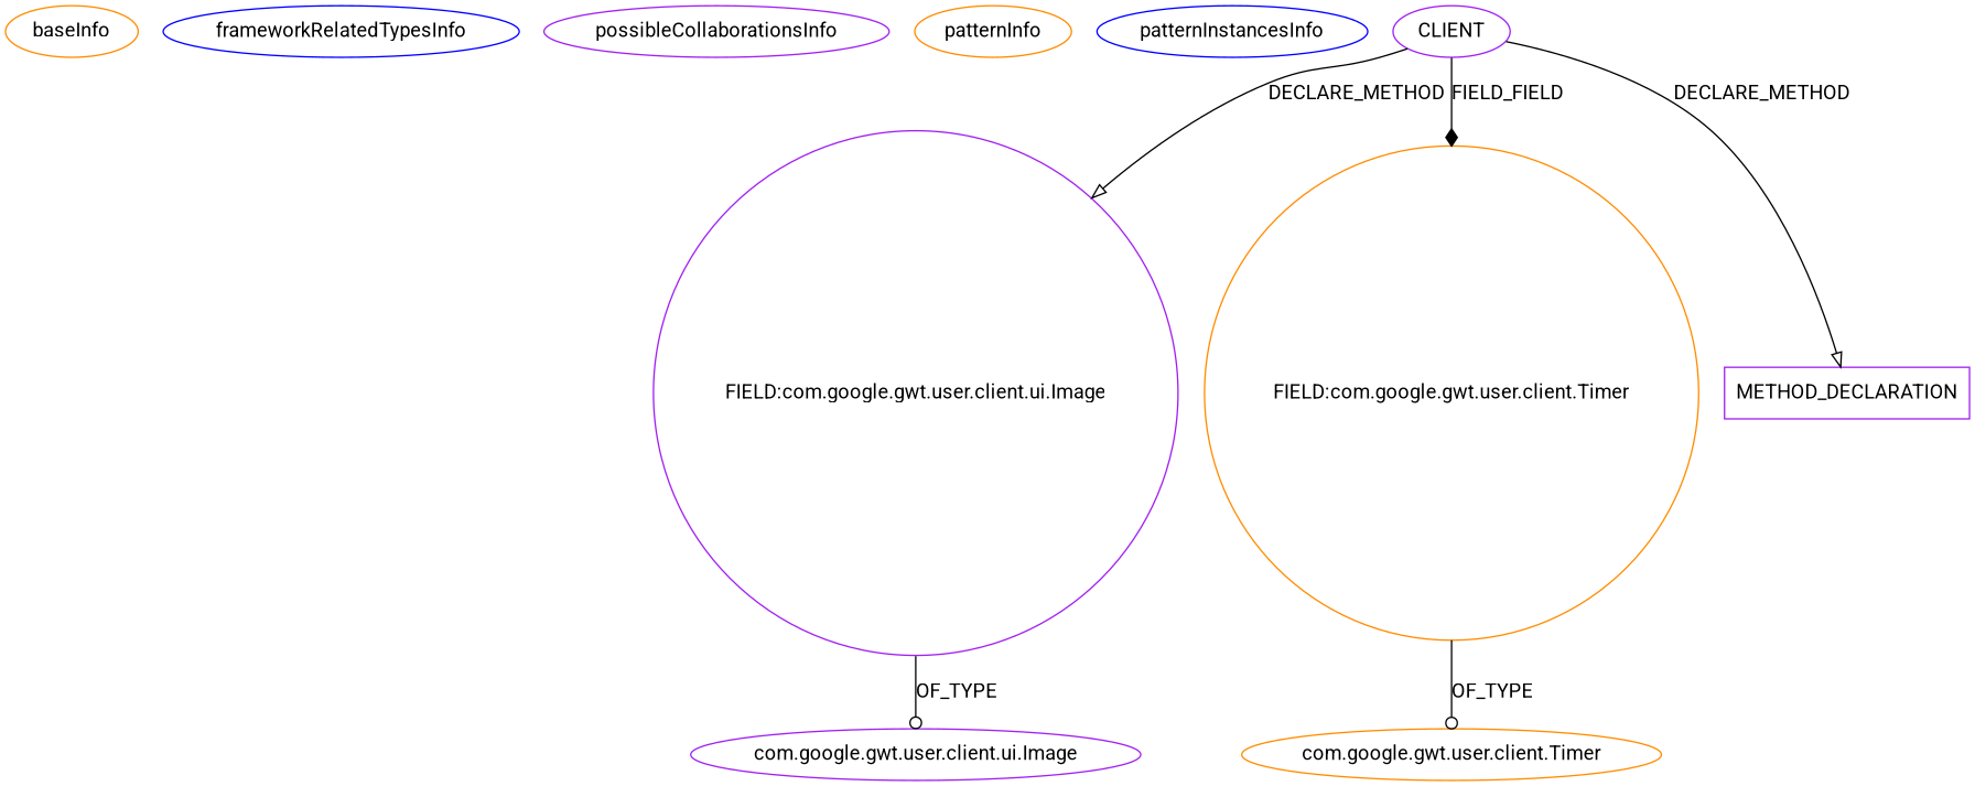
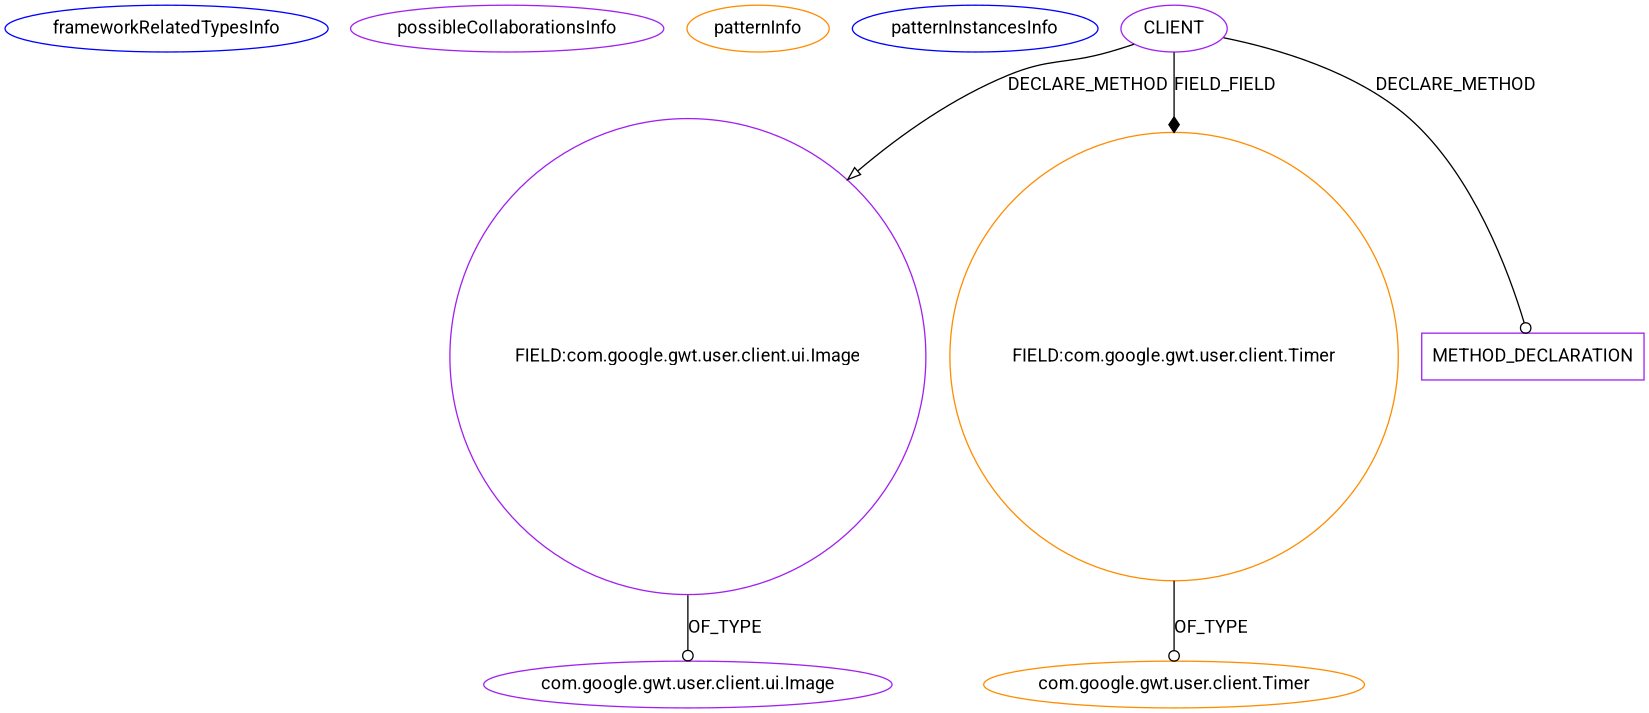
  digraph {
    fontname=Roboto
    node [color=purple fontname=Roboto isFrameworkType=false]
    edge [arrowhead=odot fontname=Roboto]
-   baseInfo [category=pattern color=darkorange graphId=280 isAnonymous=false possibleRelation=false isFrameworkType=""]
    frameworkRelatedTypesInfo [color=blue isFrameworkType=""]
    possibleCollaborationsInfo [isFrameworkType=""]
    patternInfo [color=darkorange frequency=2.0 patternRootClient=0 isFrameworkType=""]
    patternInstancesInfo [0="WSDOT-WSDOT-Search-GWT~/WSDOT-WSDOT-Search-GWT/WSDOT-Search-GWT-master/src/gov/wa/wsdot/search/client/SearchWidget.java~SearchWidget~449" 1="hmiguellima-ugat~/hmiguellima-ugat/ugat-master/src/org/ucp/gwt/widgets/Balloon.java~Balloon~2986" color=blue isFrameworkType=""]
    n6 [label="FIELD:com.google.gwt.user.client.ui.Image" shape=circle vertexType=FIELD_DECLARATION]
    n7 [label="com.google.gwt.user.client.ui.Image" vertexType=FRAMEWORK_CLASS_TYPE]
    n8 [label=CLIENT vertexType=ROOT_CLIENT_CLASS_DECLARATION]
    n9 [color=darkorange label="FIELD:com.google.gwt.user.client.Timer" shape=circle vertexType=FIELD_DECLARATION]
    n10 [label=METHOD_DECLARATION shape=box vertexType=CLIENT_METHOD_DECLARATION]
    n11 [color=darkorange label="com.google.gwt.user.client.Timer" vertexType=FRAMEWORK_CLASS_TYPE]
    n6 -> n7 [label=OF_TYPE]
    n8 -> n6 [arrowhead=onormal label=DECLARE_METHOD]
    n8 -> n9 [arrowhead=diamond label=FIELD_FIELD]
-   n8 -> n10 [arrowhead=onormal label=DECLARE_METHOD]
+   n8 -> n10 [label=DECLARE_METHOD]
    n9 -> n11 [label=OF_TYPE]
  }
